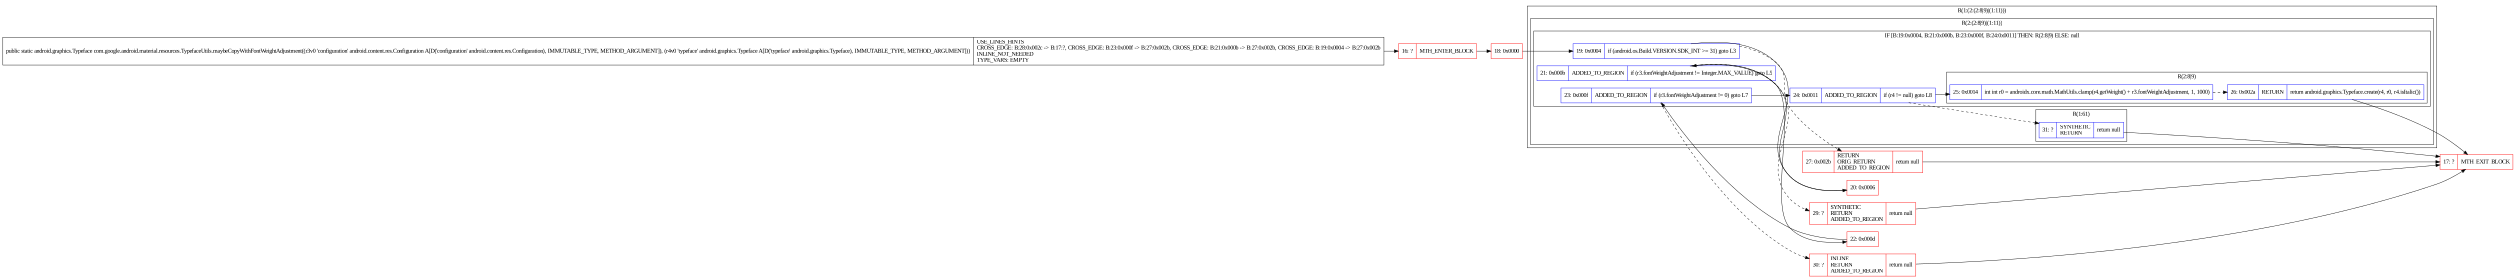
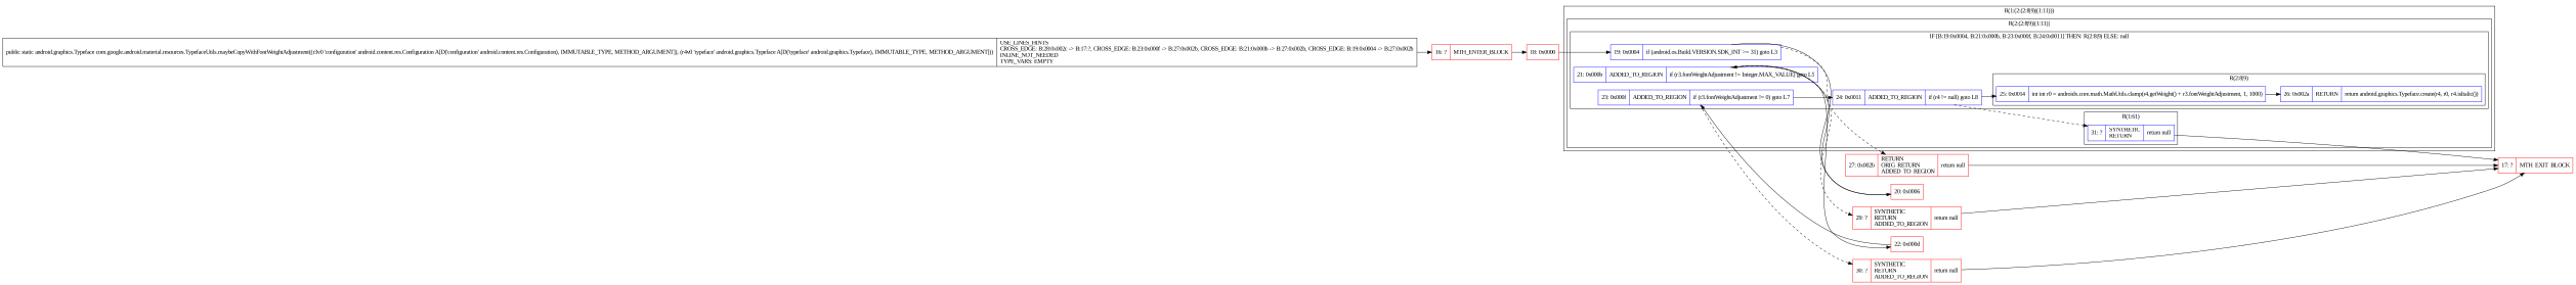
  digraph {
    fontname="Liberation Serif"
    rankdir=LR
    node [color=red fontname="Liberation Serif" shape=record]
    edge [fontname="Liberation Serif"]
    n1 [color=blue label="{25\:\ 0x0014|int int r0 = androidx.core.math.MathUtils.clamp(r4.getWeight() + r3.fontWeightAdjustment, 1, 1000)\l}"]
    n2 [color=blue label="{26\:\ 0x002a|RETURN\l|return android.graphics.Typeface.create(r4, r0, r4.isItalic())\l}"]
    n3 [color=blue label="{19\:\ 0x0004|if (android.os.Build.VERSION.SDK_INT \>= 31) goto L3\l}"]
    n4 [color=blue label="{21\:\ 0x000b|ADDED_TO_REGION\l|if (r3.fontWeightAdjustment != Integer.MAX_VALUE) goto L5\l}"]
    n5 [color=blue label="{23\:\ 0x000f|ADDED_TO_REGION\l|if (r3.fontWeightAdjustment != 0) goto L7\l}"]
    n6 [color=blue label="{24\:\ 0x0011|ADDED_TO_REGION\l|if (r4 != null) goto L8\l}"]
    n7 [color=blue label="{31\:\ ?|SYNTHETIC\lRETURN\l|return null\l}"]
    n8 [label="{17\:\ ?|MTH_EXIT_BLOCK\l}"]
    n9 [label="{20\:\ 0x0006}"]
    n10 [label="{27\:\ 0x002b|RETURN\lORIG_RETURN\lADDED_TO_REGION\l|return null\l}"]
    n11 [label="{22\:\ 0x000d}"]
    n12 [label="{29\:\ ?|SYNTHETIC\lRETURN\lADDED_TO_REGION\l|return null\l}"]
-   n13 [label="{30\:\ ?|INLINE\lRETURN\lADDED_TO_REGION\l|return null\l}"]
+   n13 [label="{30\:\ ?|SYNTHETIC\lRETURN\lADDED_TO_REGION\l|return null\l}"]
    n14 [label="{16\:\ ?|MTH_ENTER_BLOCK\l}"]
    n15 [label="{18\:\ 0x0000}"]
    n16 [label="{public static android.graphics.Typeface com.google.android.material.resources.TypefaceUtils.maybeCopyWithFontWeightAdjustment((r3v0 'configuration' android.content.res.Configuration A[D('configuration' android.content.res.Configuration), IMMUTABLE_TYPE, METHOD_ARGUMENT]), (r4v0 'typeface' android.graphics.Typeface A[D('typeface' android.graphics.Typeface), IMMUTABLE_TYPE, METHOD_ARGUMENT]))  | USE_LINES_HINTS\lCROSS_EDGE: B:28:0x002c \-\> B:17:?, CROSS_EDGE: B:23:0x000f \-\> B:27:0x002b, CROSS_EDGE: B:21:0x000b \-\> B:27:0x002b, CROSS_EDGE: B:19:0x0004 \-\> B:27:0x002b\lINLINE_NOT_NEEDED\lTYPE_VARS: EMPTY\l}" color=""]
    subgraph cluster_1 {
      label="R(1:(2:(2:8|9)|(1:11)))"
      subgraph cluster_2 {
        label="R(2:(2:8|9)|(1:11))"
        subgraph cluster_3 {
          label="IF [B:19:0x0004, B:21:0x000b, B:23:0x000f, B:24:0x0011] THEN: R(2:8|9) ELSE: null"
          n3
          n4
          n5
          n6
          subgraph cluster_4 {
            label="R(2:8|9)"
            n1
            n2
          }
        }
        subgraph cluster_5 {
          label="R(1:61)"
          n7
        }
      }
    }
-   n1 -> n2 [style=dashed]
-   n2 -> n8
+   n1 -> n2
    n3 -> n9
    n3 -> n10 [style=dashed]
    n4 -> n11
    n4 -> n12 [style=dashed]
    n5 -> n6
    n5 -> n13 [style=dashed]
    n6 -> n1
    n6 -> n7 [style=dashed]
    n7 -> n8
    n9 -> n4
    n10 -> n8
    n11 -> n5
    n12 -> n8
    n13 -> n8
    n14 -> n15
    n15 -> n3
    n16 -> n14
  }
